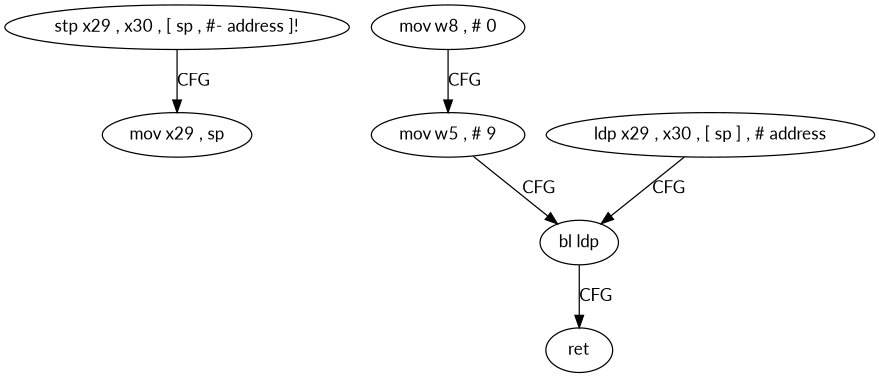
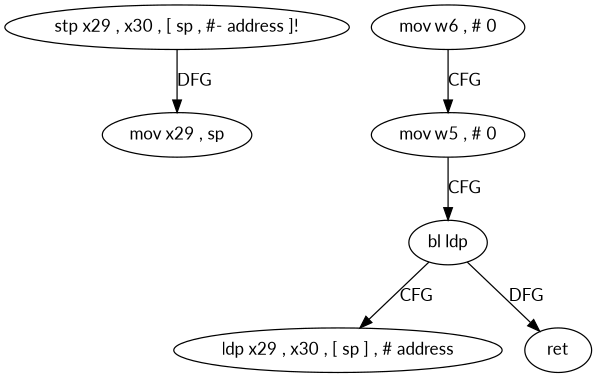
  digraph {
    fontname=Lato
    node [fontname=Lato]
    edge [fontname=Lato]
    n1 [label="stp x29 , x30 , [ sp , #- address ]!"]
    n2 [label="mov x29 , sp"]
-   n3 [label="mov w8 , # 0"]
-   n4 [label="mov w5 , # 9"]
+   n3 [label="mov w6 , # 0"]
+   n4 [label="mov w5 , # 0"]
    n5 [label="bl ldp"]
    n6 [label="ldp x29 , x30 , [ sp ] , # address"]
    n7 [label=ret]
-   n1 -> n2 [label=CFG]
+   n1 -> n2 [label=DFG]
    n3 -> n4 [label=CFG]
    n4 -> n5 [label=CFG]
-   n6 -> n5 [label=CFG]
-   n5 -> n7 [label=CFG]
+   n5 -> n6 [label=CFG]
+   n5 -> n7 [label=DFG]
  }
